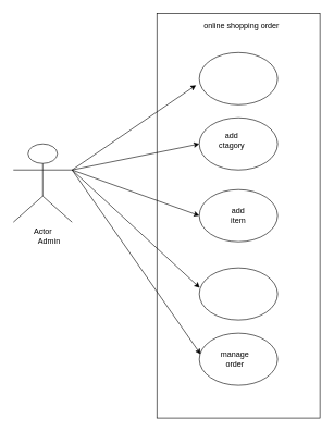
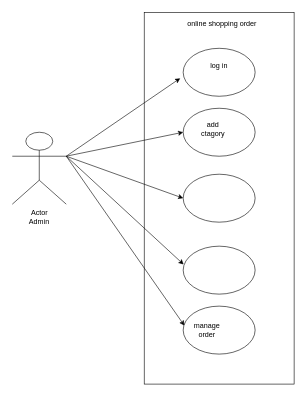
  <mxCell id="0" />
  <mxCell id="1" parent="0" />
  <mxCell id="2" value="" style="rounded=0;whiteSpace=wrap;html=1;" vertex="1" parent="1"><mxGeometry x="240" y="20" width="250" height="620" as="geometry" /></mxCell>
  <mxCell id="3" value="" style="ellipse;whiteSpace=wrap;html=1;" vertex="1" parent="1"><mxGeometry x="305" y="80" width="120" height="80" as="geometry" /></mxCell>
  <mxCell id="4" value="" style="ellipse;whiteSpace=wrap;html=1;" vertex="1" parent="1"><mxGeometry x="305" y="290" width="120" height="80" as="geometry" /></mxCell>
  <mxCell id="5" value="" style="ellipse;whiteSpace=wrap;html=1;" vertex="1" parent="1"><mxGeometry x="305" y="180" width="120" height="80" as="geometry" /></mxCell>
  <mxCell id="6" value="" style="ellipse;whiteSpace=wrap;html=1;" vertex="1" parent="1"><mxGeometry x="305" y="410" width="120" height="80" as="geometry" /></mxCell>
  <mxCell id="7" value="" style="ellipse;whiteSpace=wrap;html=1;" vertex="1" parent="1"><mxGeometry x="305" y="510" width="120" height="80" as="geometry" /></mxCell>
  <mxCell id="8" value="Actor" style="shape=umlActor;verticalLabelPosition=bottom;verticalAlign=top;html=1;" vertex="1" parent="1"><mxGeometry x="20" y="220" width="90" height="120" as="geometry" /></mxCell>
- <mxCell id="9" value="Admin" style="text;html=1;strokeColor=none;fillColor=none;align=center;verticalAlign=middle;whiteSpace=wrap;rounded=0;" vertex="1" parent="1"><mxGeometry x="55" y="360" width="40" height="20" as="geometry" /></mxCell>
- <mxCell id="11" value="add item" style="text;html=1;strokeColor=none;fillColor=none;align=center;verticalAlign=middle;whiteSpace=wrap;rounded=0;" vertex="1" parent="1"><mxGeometry x="345" y="320" width="40" height="20" as="geometry" /></mxCell>
- <mxCell id="12" value="manage order" style="text;html=1;strokeColor=none;fillColor=none;align=center;verticalAlign=middle;whiteSpace=wrap;rounded=0;" vertex="1" parent="1"><mxGeometry x="340" y="540" width="40" height="20" as="geometry" /></mxCell>
+ <mxCell id="9" value="Admin" style="text;html=1;strokeColor=none;fillColor=none;align=center;verticalAlign=middle;whiteSpace=wrap;rounded=0;" vertex="1" parent="1"><mxGeometry x="45" y="360" width="40" height="20" as="geometry" /></mxCell>
+ <mxCell id="10" value="log in" style="text;html=1;strokeColor=none;fillColor=none;align=center;verticalAlign=middle;whiteSpace=wrap;rounded=0;" vertex="1" parent="1"><mxGeometry x="345" y="100" width="40" height="20" as="geometry" /></mxCell>
+ <mxCell id="12" value="manage order" style="text;html=1;strokeColor=none;fillColor=none;align=center;verticalAlign=middle;whiteSpace=wrap;rounded=0;" vertex="1" parent="1"><mxGeometry x="325" y="540" width="40" height="20" as="geometry" /></mxCell>
  <mxCell id="13" value="add ctagory" style="text;html=1;strokeColor=none;fillColor=none;align=center;verticalAlign=middle;whiteSpace=wrap;rounded=0;" vertex="1" parent="1"><mxGeometry x="335" y="205" width="40" height="20" as="geometry" /></mxCell>
  <mxCell id="14" value="" style="endArrow=classic;html=1;" edge="1" parent="1"><mxGeometry width="50" height="50" relative="1" as="geometry"><mxPoint x="110" y="260" as="sourcePoint" /><mxPoint x="300" y="130" as="targetPoint" /></mxGeometry></mxCell>
  <mxCell id="15" value="" style="endArrow=classic;html=1;exitX=1;exitY=0.333;exitDx=0;exitDy=0;exitPerimeter=0;entryX=0;entryY=0.5;entryDx=0;entryDy=0;" edge="1" parent="1" source="8" target="5"><mxGeometry width="50" height="50" relative="1" as="geometry"><mxPoint x="110" y="310" as="sourcePoint" /><mxPoint x="160" y="260" as="targetPoint" /></mxGeometry></mxCell>
  <mxCell id="16" value="" style="endArrow=classic;html=1;entryX=0;entryY=0.5;entryDx=0;entryDy=0;" edge="1" parent="1" target="4"><mxGeometry width="50" height="50" relative="1" as="geometry"><mxPoint x="110" y="260" as="sourcePoint" /><mxPoint x="150" y="250" as="targetPoint" /></mxGeometry></mxCell>
  <mxCell id="17" value="" style="endArrow=classic;html=1;exitX=1;exitY=0.333;exitDx=0;exitDy=0;exitPerimeter=0;entryX=0.006;entryY=0.381;entryDx=0;entryDy=0;entryPerimeter=0;" edge="1" parent="1" source="8" target="6"><mxGeometry width="50" height="50" relative="1" as="geometry"><mxPoint x="150" y="340" as="sourcePoint" /><mxPoint x="200" y="290" as="targetPoint" /></mxGeometry></mxCell>
  <mxCell id="18" value="" style="endArrow=classic;html=1;exitX=1;exitY=0.333;exitDx=0;exitDy=0;exitPerimeter=0;entryX=0.017;entryY=0.406;entryDx=0;entryDy=0;entryPerimeter=0;" edge="1" parent="1" source="8" target="7"><mxGeometry width="50" height="50" relative="1" as="geometry"><mxPoint x="150" y="370" as="sourcePoint" /><mxPoint x="200" y="320" as="targetPoint" /></mxGeometry></mxCell>
  <mxCell id="19" value="online shopping order" style="text;html=1;strokeColor=none;fillColor=none;align=center;verticalAlign=middle;whiteSpace=wrap;rounded=0;" vertex="1" parent="1"><mxGeometry x="250" y="30" width="240" height="20" as="geometry" /></mxCell>
